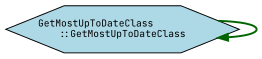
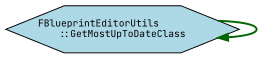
  digraph {
    rankdir=TB
    fontname="JetBrains Mono"
-   n1 [color=black fillcolor=lightblue fontcolor=black fontname="JetBrains Mono" fontsize=10 height=0.2 label="GetMostUpToDateClass\l::GetMostUpToDateClass" shape=hexagon style=filled width=0.4]
+   n1 [color=black fillcolor=lightblue fontcolor=black fontname="JetBrains Mono" fontsize=10 height=0.2 label="FBlueprintEditorUtils\l::GetMostUpToDateClass" shape=hexagon style=filled width=0.4]
    n1 -> n1 [color=darkgreen fontname="JetBrains Mono" fontsize=10 labelfontname=Helvetica labelfontsize=10 style=bold]
  }
